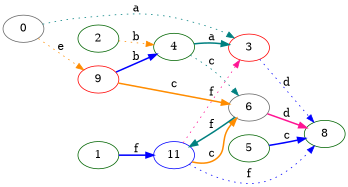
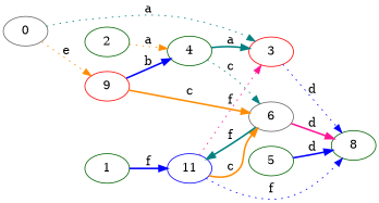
  strict digraph {
    rankdir=LR
    node [color=darkgreen]
    edge [color=blue style=bold]
    11 [color=blue]
    1
    3 [color=red]
    8
    6 [color=gray40]
    0 [color=gray40]
    9 [color=red]
    4
    2
    5
    11 -> 3 [color=deeppink label=f style=dotted]
    11 -> 8 [label=f style=dotted]
    11 -> 6 [color=darkorange label=c]
    1 -> 11 [label=f]
    3 -> 8 [label=d style=dotted]
    6 -> 11 [color=teal label=f]
    6 -> 8 [color=deeppink label=d]
    0 -> 3 [color=teal label=a style=dotted]
    0 -> 9 [color=darkorange label=e style=dotted]
    9 -> 6 [color=darkorange label=c]
    9 -> 4 [label=b]
    4 -> 3 [color=teal label=a]
    4 -> 6 [color=teal label=c style=dotted]
-   2 -> 4 [color=darkorange label=b style=dotted]
-   5 -> 8 [label=c]
+   2 -> 4 [color=darkorange label=a style=dotted]
+   5 -> 8 [label=d]
  }
